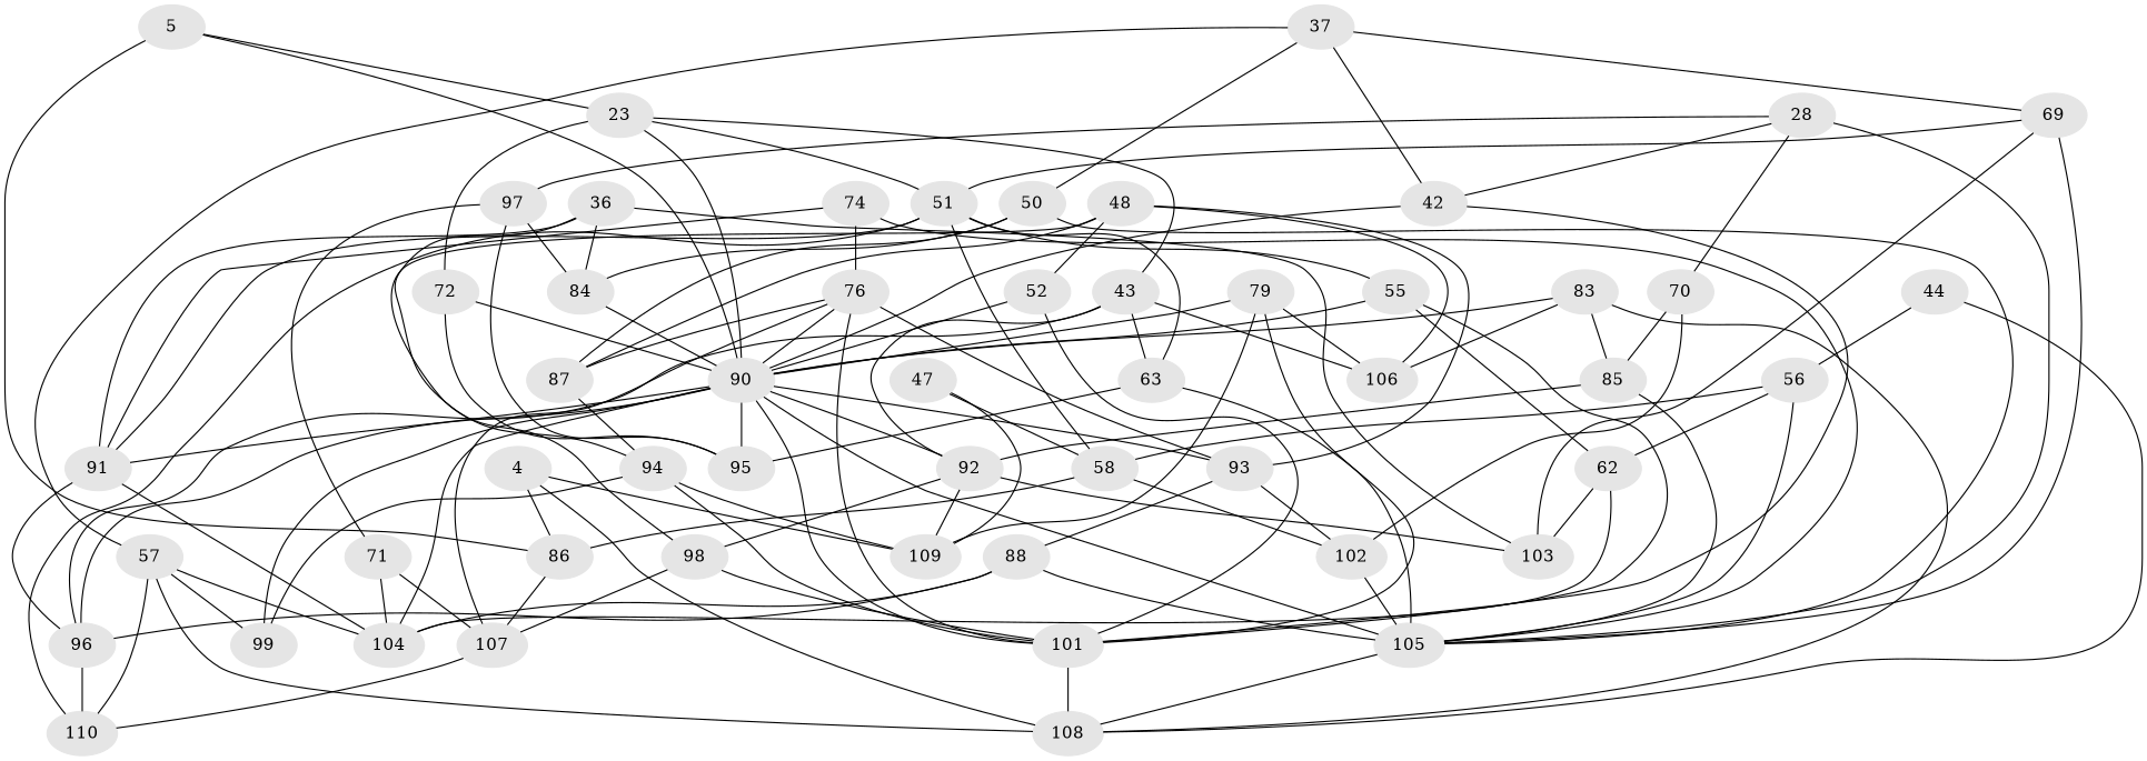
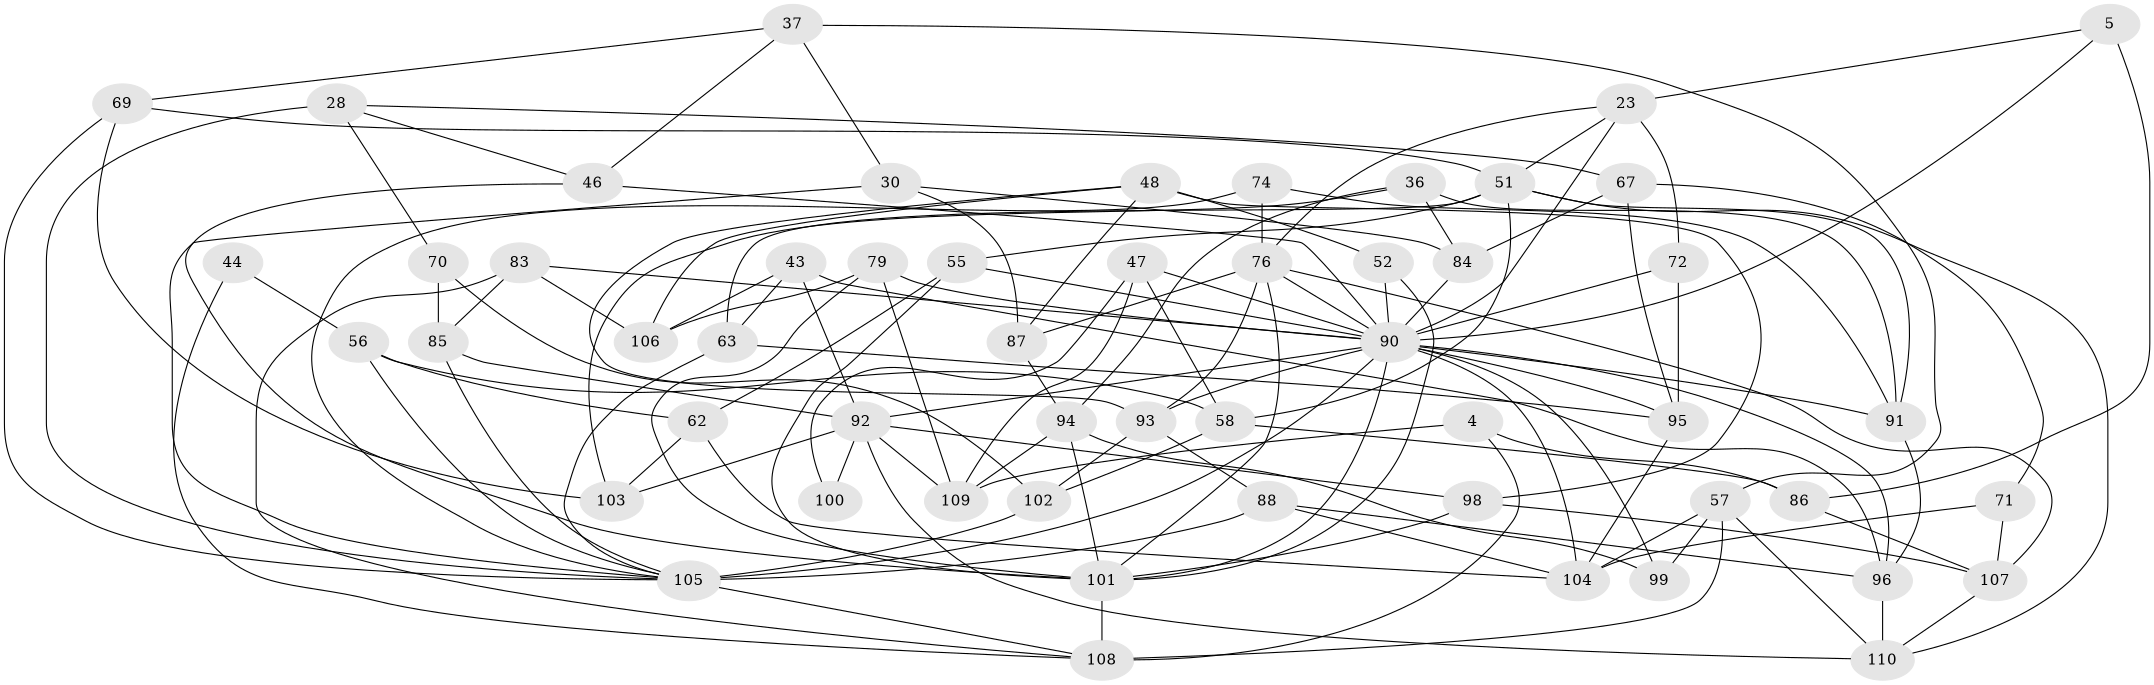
  graph {
    node [color=gray90 style=filled]
    86 [super="+64"]
    107 [super="+89"]
    4
    108 [super="+97"]
    109 [super="+13"]
    23 [super="+2"]
    90 [super="+10+17+32+81"]
    51 [super="+3+27"]
    72 [super="+39"]
    76 [super="+14+54"]
    5
    105 [super="+38+53+40"]
    91 [super="+59+80"]
    92 [super="+11+30+82"]
    96 [super="+7"]
    101 [super="+66+65"]
    93
    99
    104 [super="+60+77"]
    95
    63
    58 [super="+41"]
    55
    110 [super="+42"]
    87
    28 [super="+26"]
-   46 [label=42]
-   67 [label=97]
+   46
+   67
    70
    84
    71
    102
    85
    36
    94 [super="+68"]
    103
    37
    n38 [label=69]
-   50
+   50 [label=30]
    57 [super="+22"]
    43
    106
+   100
    98
    44 [super="+8"]
    56
    62
    47
    48 [super="+12"]
    52
    88
    74
    79 [super="+33"]
    83
    86 -- 107
    107 -- 110
    4 -- 86 [weight=2]
    4 -- 108
    4 -- 109
    23 -- 90
    23 -- 51
    23 -- 72 [weight=2]
-   23 -- 43
+   23 -- 76
    90 -- 105 [weight=6]
    90 -- 91 [weight=3]
    90 -- 92 [weight=2]
    90 -- 96
    90 -- 101
    90 -- 93
    90 -- 99
    90 -- 104 [weight=2]
    90 -- 95
    51 -- 91
    51 -- 63
    51 -- 58 [weight=2]
    51 -- 55
    51 -- 110
    72 -- 90 [weight=3]
    72 -- 95
    76 -- 107 [weight=2]
    76 -- 90
    76 -- 101
    76 -- 93
    76 -- 87
    5 -- 86 [weight=2]
    5 -- 23
    5 -- 90
    105 -- 108
    91 -- 96
-   91 -- 104
+   95 -- 104
    92 -- 109 [weight=2]
+   92 -- 110
    92 -- 103
+   92 -- 100 [weight=3]
    92 -- 98
    96 -- 110 [weight=2]
    101 -- 108 [weight=3]
    93 -- 102
    93 -- 88
    63 -- 105
    63 -- 95
    58 -- 86
    58 -- 102
    55 -- 90
    55 -- 101
    55 -- 62
    87 -- 94
    28 -- 105 [weight=3]
    28 -- 46
    28 -- 67
    28 -- 70
    46 -- 90
    46 -- 101
    67 -- 95
    67 -- 84
    67 -- 71
    70 -- 102
    70 -- 85
    84 -- 90
    71 -- 107
    71 -- 104 [weight=2]
    102 -- 105
    85 -- 105
    85 -- 92
    36 -- 91
    36 -- 84
    36 -- 94
    36 -- 103
    94 -- 109
    94 -- 101 [weight=2]
    94 -- 99
    37 -- 46
    37 -- n38
    37 -- 50
    37 -- 57
    n38 -- 51
    n38 -- 105
    n38 -- 103
    50 -- 105
    50 -- 87
    50 -- 84
    57 -- 108 [weight=2]
    57 -- 99
    57 -- 104
    57 -- 110
    43 -- 92
    43 -- 96
    43 -- 63
    43 -- 106
    98 -- 107
    98 -- 101
    44 -- 108 [weight=2]
    44 -- 56
    56 -- 105
    56 -- 58
    56 -- 62
    62 -- 104
    62 -- 103
    47 -- 109
+   47 -- 90
    47 -- 58
+   47 -- 100
    48 -- 93
    48 -- 87
    48 -- 106
    48 -- 98
    48 -- 52 [weight=2]
    52 -- 90
    52 -- 101
    88 -- 105
    88 -- 96
    88 -- 104
    74 -- 76
    74 -- 105
    74 -- 91
    79 -- 109
    79 -- 90 [weight=3]
    79 -- 101
    79 -- 106
    83 -- 108
    83 -- 90
    83 -- 85
    83 -- 106
  }
